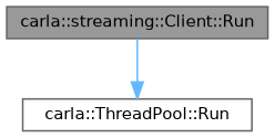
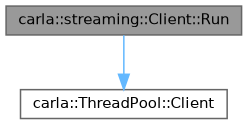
  digraph {
    rankdir=TB
    node [fontname=Helvetica fontsize=10 shape=box style=filled]
    n1 [color=gray40 fillcolor=grey60 fontcolor=black height=0.2 label="carla::streaming::Client::Run" width=0.4]
-   n2 [color=grey40 fillcolor=white height=0.2 label="carla::ThreadPool::Run" width=0.4]
+   n2 [color=grey40 fillcolor=white height=0.2 label="carla::ThreadPool::Client" width=0.4]
    n1 -> n2 [color=steelblue1 fontname=Helvetica fontsize=10 labelfontname=Helvetica labelfontsize=10 style=solid]
  }
